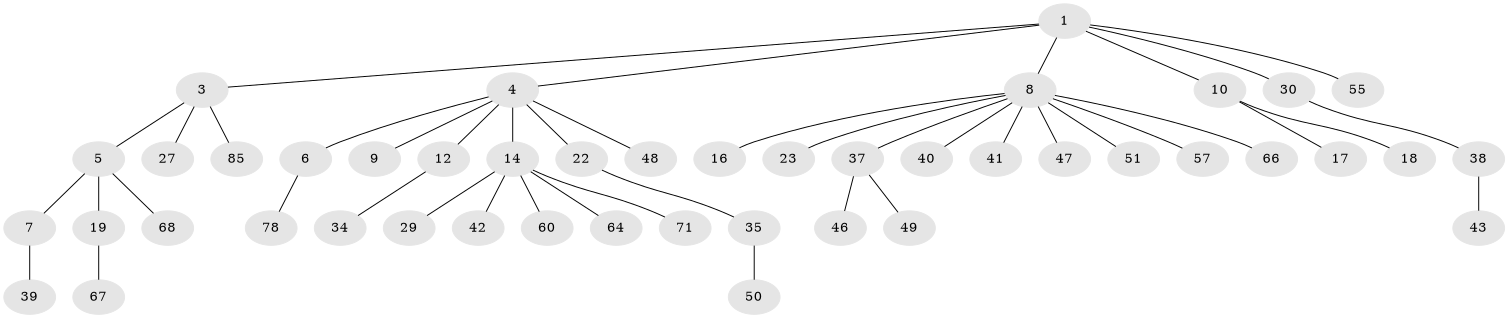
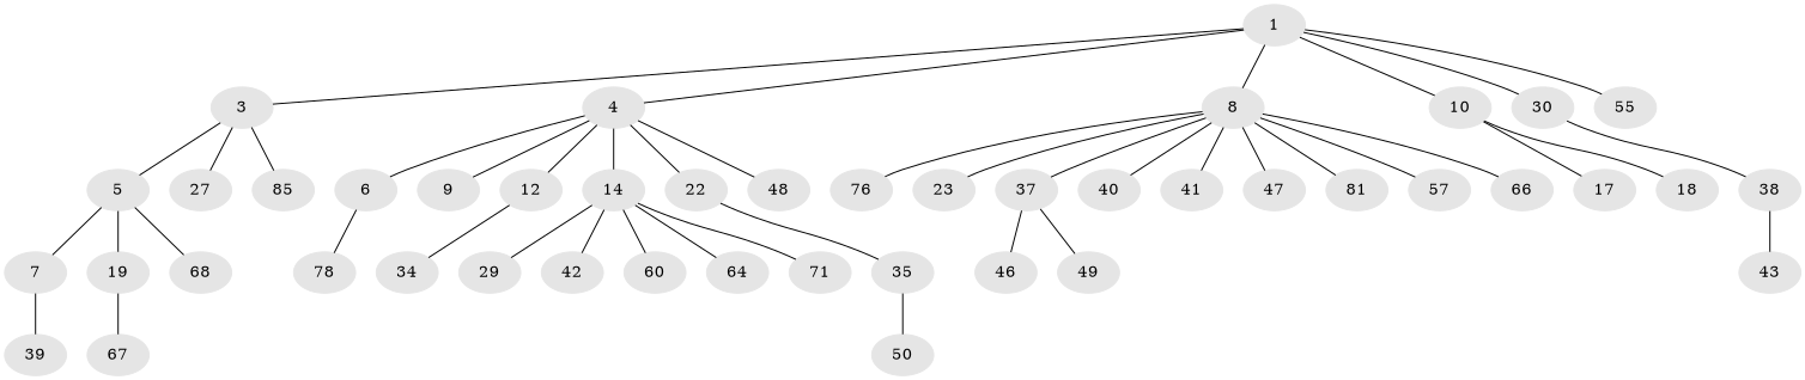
  graph {
    fontname="DejaVu Serif"
    node [color=gray90 fontname="DejaVu Serif" style=filled]
    edge [fontname="DejaVu Serif"]
    1 [super="+2"]
    3 [super="+36+20+61"]
    4 [super="+11+74+59"]
    8 [super="+15+45+21+25+57+63+82"]
    10 [super="+32+88"]
    30
    n7 [label=55]
    5
    27
    85
    6
    9 [super="+13"]
    12
    14 [super="+24"]
    22
    n16 [label=48]
-   16
+   16 [label=76]
    23
    37
    40 [super="+73+81"]
    41
    47 [super="+77+52"]
-   51
+   51 [label=81]
    n24 [label=57]
    66
    17
    18 [super="+48"]
    38
    7
    19
    68 [super="+70"]
    78
    34
    29
    42 [super="+62+44"]
    60
    64
    71
    35
    39
    67
    46
    49
    50 [super="+53"]
    43
    1 -- 3
    1 -- 4
    1 -- 8
    1 -- 10
    1 -- 30
    1 -- n7
    3 -- 5
    3 -- 27
    3 -- 85
    4 -- 6
    4 -- 9
    4 -- 12
    4 -- 14
    4 -- 22
    4 -- n16
    8 -- 16
    8 -- 23
    8 -- 37
    8 -- 40
    8 -- 41
    8 -- 47
    8 -- 51
    8 -- n24
    8 -- 66
    10 -- 17
    10 -- 18
    30 -- 38
    5 -- 7
    5 -- 19
    5 -- 68
    6 -- 78
    12 -- 34
    14 -- 29
    14 -- 42
    14 -- 60
    14 -- 64
    14 -- 71
    22 -- 35
    37 -- 46
    37 -- 49
    38 -- 43
    7 -- 39
    19 -- 67
    35 -- 50
  }
